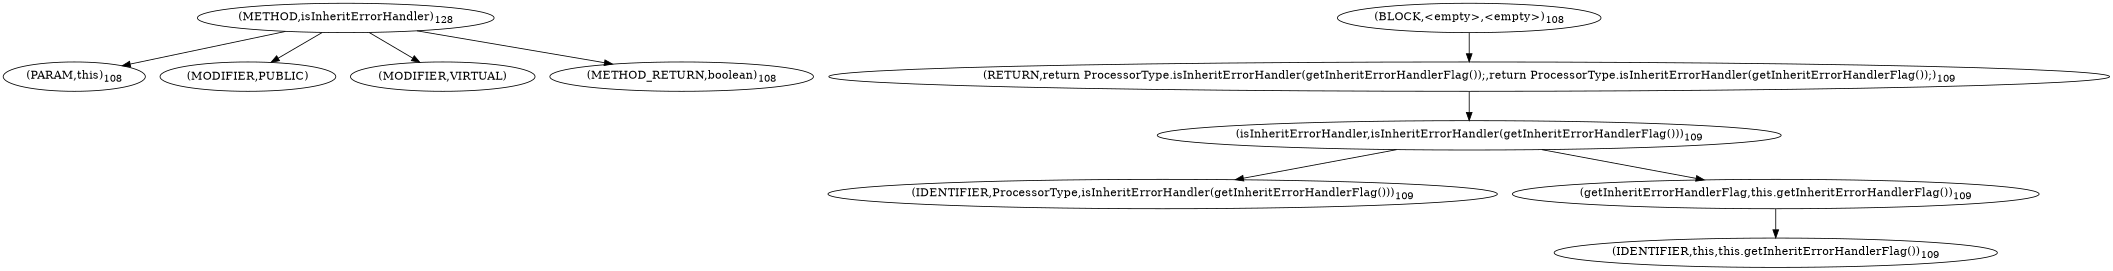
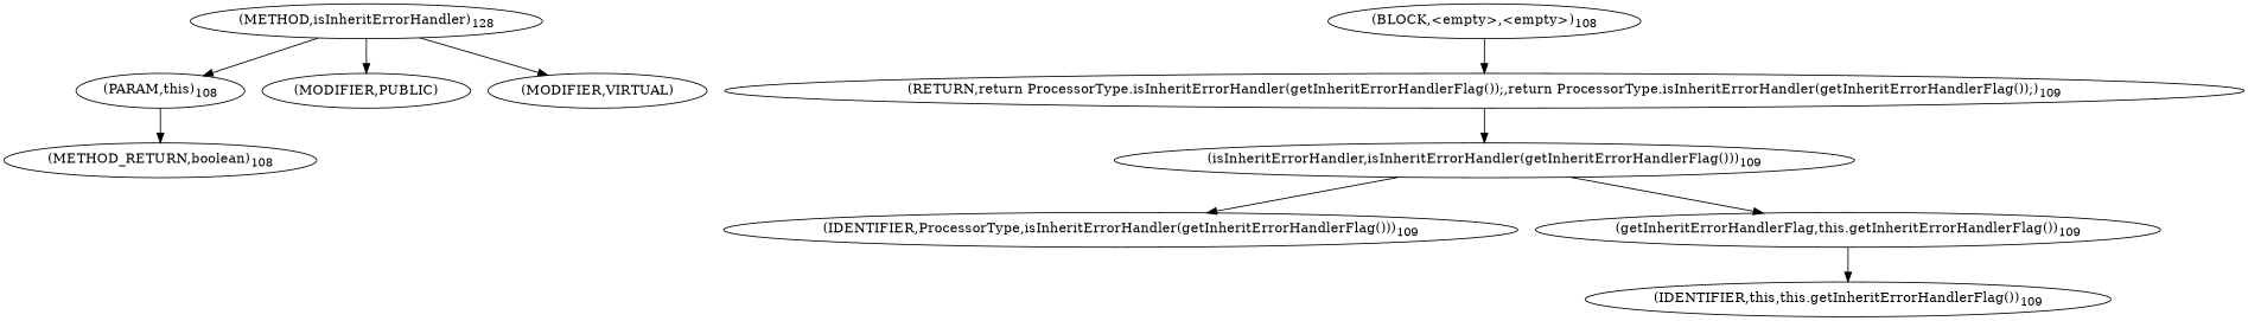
  digraph {
    n1 [label=<(METHOD,isInheritErrorHandler)<SUB>128</SUB>>]
    n2 [label=<(PARAM,this)<SUB>108</SUB>>]
    n3 [label=<(MODIFIER,PUBLIC)>]
    n4 [label=<(MODIFIER,VIRTUAL)>]
    n5 [label=<(METHOD_RETURN,boolean)<SUB>108</SUB>>]
    n6 [label=<(BLOCK,&lt;empty&gt;,&lt;empty&gt;)<SUB>108</SUB>>]
    n7 [label=<(RETURN,return ProcessorType.isInheritErrorHandler(getInheritErrorHandlerFlag());,return ProcessorType.isInheritErrorHandler(getInheritErrorHandlerFlag());)<SUB>109</SUB>>]
    n8 [label=<(isInheritErrorHandler,isInheritErrorHandler(getInheritErrorHandlerFlag()))<SUB>109</SUB>>]
    n9 [label=<(IDENTIFIER,ProcessorType,isInheritErrorHandler(getInheritErrorHandlerFlag()))<SUB>109</SUB>>]
    n10 [label=<(getInheritErrorHandlerFlag,this.getInheritErrorHandlerFlag())<SUB>109</SUB>>]
    n11 [label=<(IDENTIFIER,this,this.getInheritErrorHandlerFlag())<SUB>109</SUB>>]
    n1 -> n2
    n1 -> n3
    n1 -> n4
-   n1 -> n5
+   n2 -> n5
    n6 -> n7
    n7 -> n8
    n8 -> n9
    n8 -> n10
    n10 -> n11
  }
